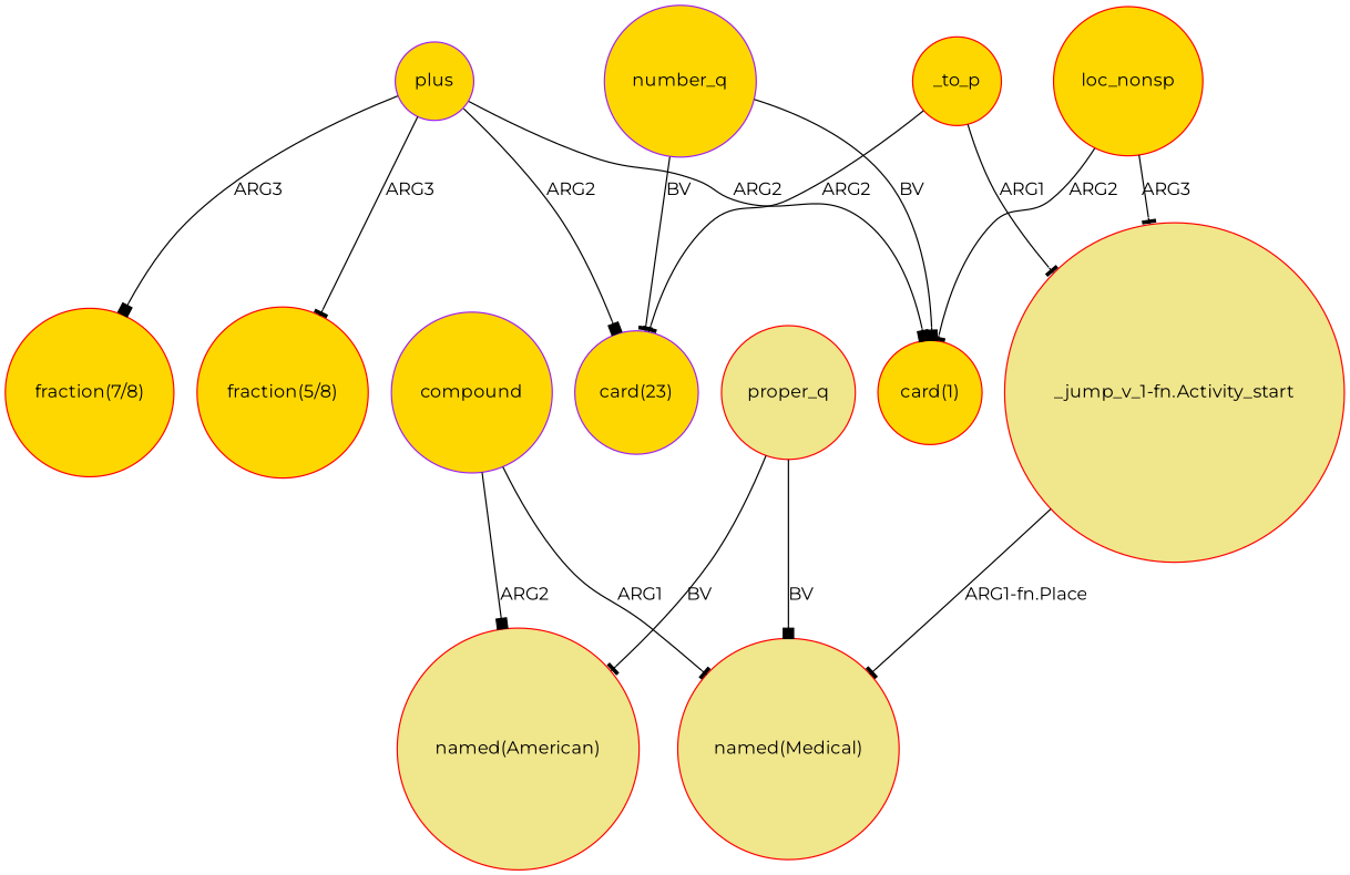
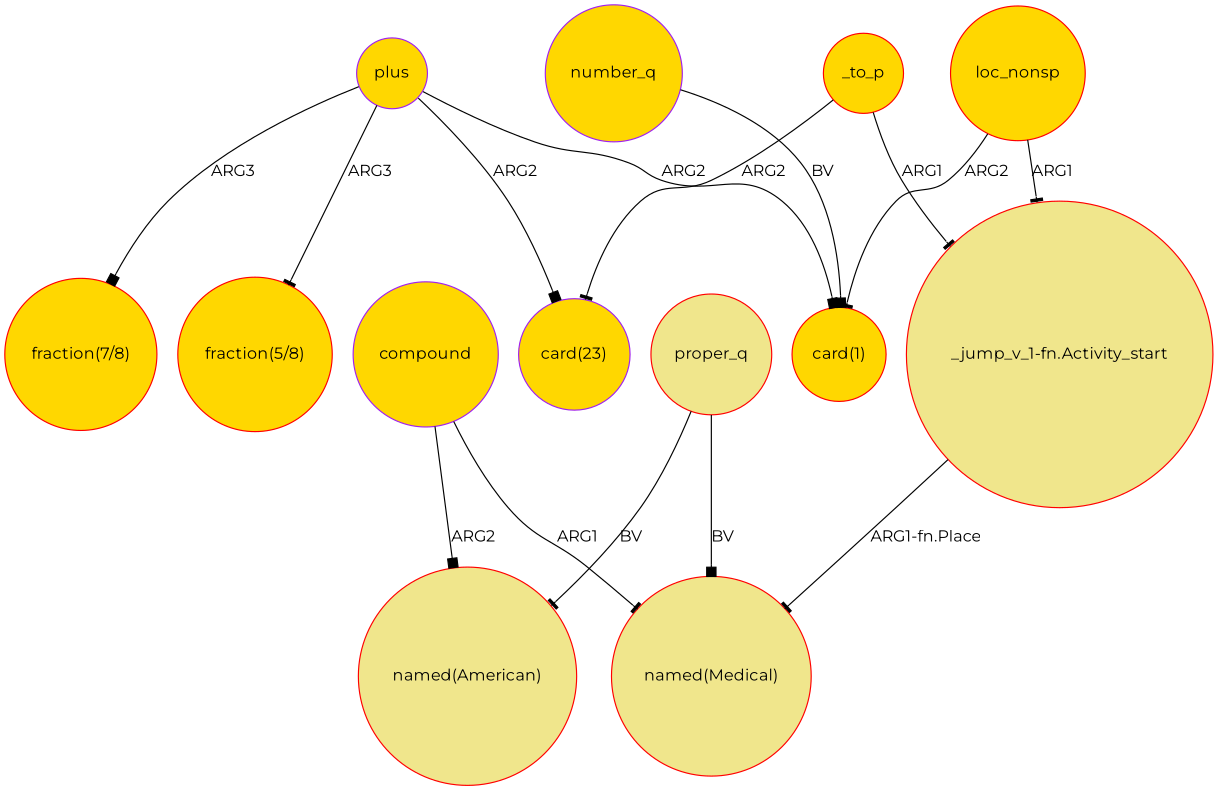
  digraph {
    fontname=Montserrat
    node [color=red fillcolor=gold fontname=Montserrat shape=circle style=filled]
    edge [arrowhead=tee fontname=Montserrat]
    plus [color=purple]
    "fraction(7/8)"
    "card(1)"
    "card(23)" [color=purple]
    "fraction(5/8)"
    compound [color=purple]
    "named(American)" [fillcolor=khaki]
    "named(Medical)" [fillcolor=khaki]
    proper_q [fillcolor=khaki]
    loc_nonsp
    "_jump_v_1-fn.Activity_start" [fillcolor=khaki]
    number_q [color=purple]
    _to_p
    plus -> "fraction(7/8)" [arrowhead=box label=ARG3]
    plus -> "card(1)" [arrowhead=box label=ARG2]
    plus -> "card(23)" [arrowhead=box label=ARG2]
    plus -> "fraction(5/8)" [label=ARG3]
    compound -> "named(American)" [arrowhead=box label=ARG2]
    compound -> "named(Medical)" [label=ARG1]
    proper_q -> "named(American)" [label=BV]
    proper_q -> "named(Medical)" [arrowhead=box label=BV]
    loc_nonsp -> "card(1)" [label=ARG2]
-   loc_nonsp -> "_jump_v_1-fn.Activity_start" [label=ARG3]
+   loc_nonsp -> "_jump_v_1-fn.Activity_start" [label=ARG1]
    "_jump_v_1-fn.Activity_start" -> "named(Medical)" [label="ARG1-fn.Place"]
    number_q -> "card(1)" [arrowhead=box label=BV]
-   number_q -> "card(23)" [label=BV]
    _to_p -> "card(23)" [label=ARG2]
    _to_p -> "_jump_v_1-fn.Activity_start" [label=ARG1]
  }
